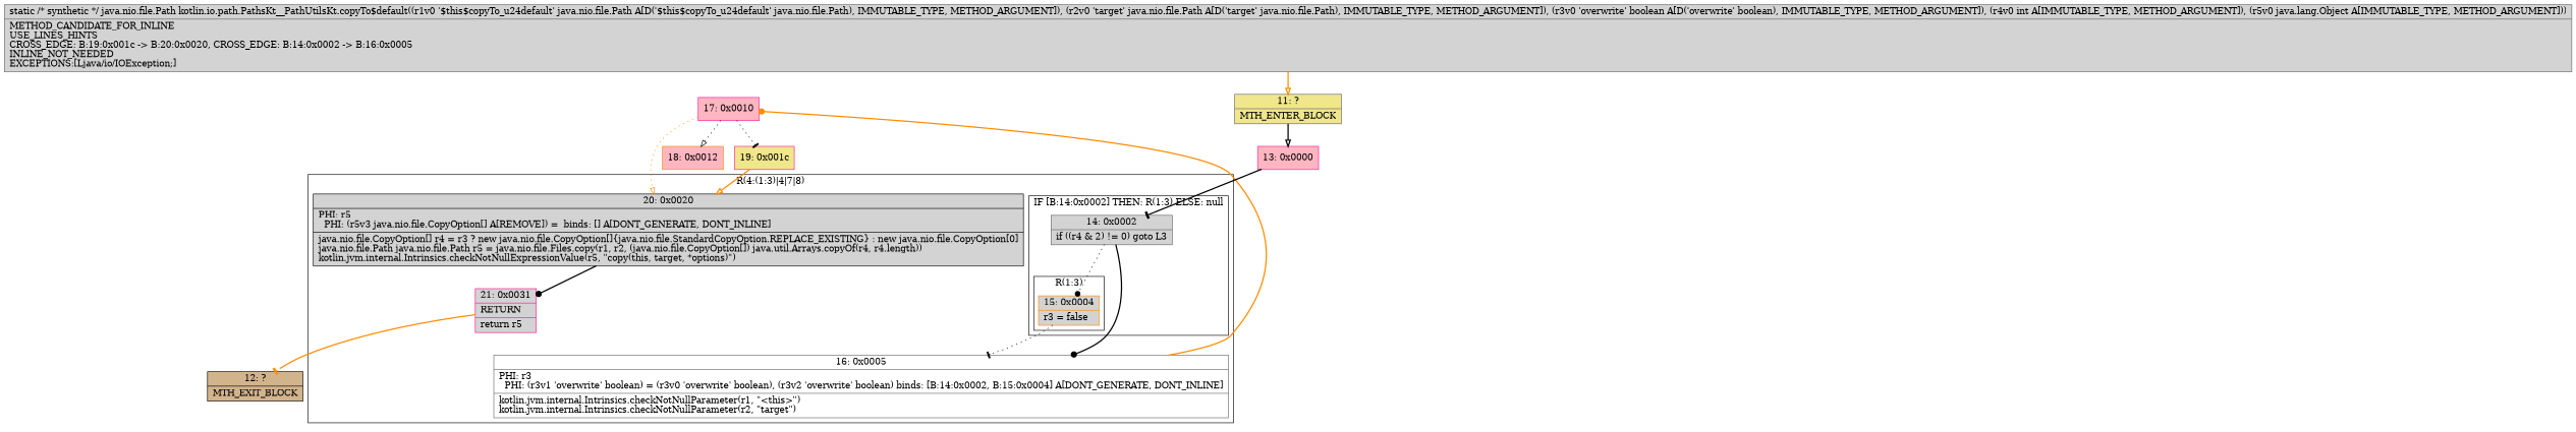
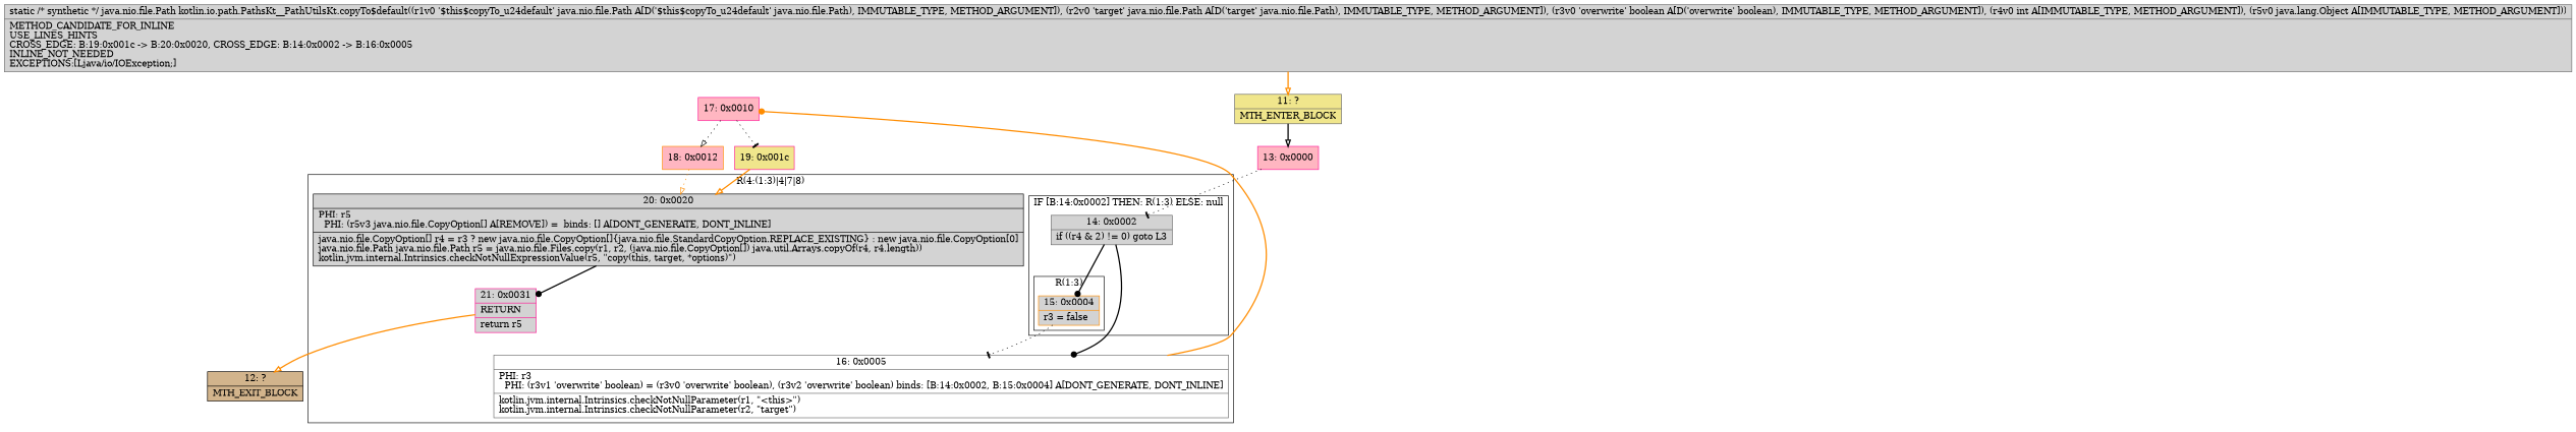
  digraph {
    node [color=gray40 fillcolor=lightgrey shape=record style=filled]
    edge [arrowhead=onormal color=black style=bold]
    n1 [color=darkorange label="{15\:\ 0x0004|r3 = false\l}"]
    n2 [label="{14\:\ 0x0002|if ((r4 & 2) != 0) goto L3\l}"]
    n3 [fillcolor=white label="{16\:\ 0x0005|PHI: r3 \l  PHI: (r3v1 'overwrite' boolean) = (r3v0 'overwrite' boolean), (r3v2 'overwrite' boolean) binds: [B:14:0x0002, B:15:0x0004] A[DONT_GENERATE, DONT_INLINE]\l|kotlin.jvm.internal.Intrinsics.checkNotNullParameter(r1, \"\<this\>\")\lkotlin.jvm.internal.Intrinsics.checkNotNullParameter(r2, \"target\")\l}"]
    n4 [color=black label="{20\:\ 0x0020|PHI: r5 \l  PHI: (r5v3 java.nio.file.CopyOption[] A[REMOVE]) =  binds: [] A[DONT_GENERATE, DONT_INLINE]\l|java.nio.file.CopyOption[] r4 = r3 ? new java.nio.file.CopyOption[]\{java.nio.file.StandardCopyOption.REPLACE_EXISTING\} : new java.nio.file.CopyOption[0]\ljava.nio.file.Path java.nio.file.Path r5 = java.nio.file.Files.copy(r1, r2, (java.nio.file.CopyOption[]) java.util.Arrays.copyOf(r4, r4.length))\lkotlin.jvm.internal.Intrinsics.checkNotNullExpressionValue(r5, \"copy(this, target, *options)\")\l}"]
    n5 [color=deeppink label="{21\:\ 0x0031|RETURN\l|return r5\l}"]
    n6 [color=deeppink fillcolor=lightpink label="{17\:\ 0x0010}"]
    n7 [color=black fillcolor=tan label="{12\:\ ?|MTH_EXIT_BLOCK\l}"]
    n8 [color=darkorange fillcolor=lightpink label="{18\:\ 0x0012}"]
    n9 [color=deeppink fillcolor=khaki label="{19\:\ 0x001c}"]
    n10 [fillcolor=khaki label="{11\:\ ?|MTH_ENTER_BLOCK\l}"]
    n11 [color=deeppink fillcolor=lightpink label="{13\:\ 0x0000}"]
    n12 [label="{static \/* synthetic *\/ java.nio.file.Path kotlin.io.path.PathsKt__PathUtilsKt.copyTo$default((r1v0 '$this$copyTo_u24default' java.nio.file.Path A[D('$this$copyTo_u24default' java.nio.file.Path), IMMUTABLE_TYPE, METHOD_ARGUMENT]), (r2v0 'target' java.nio.file.Path A[D('target' java.nio.file.Path), IMMUTABLE_TYPE, METHOD_ARGUMENT]), (r3v0 'overwrite' boolean A[D('overwrite' boolean), IMMUTABLE_TYPE, METHOD_ARGUMENT]), (r4v0 int A[IMMUTABLE_TYPE, METHOD_ARGUMENT]), (r5v0 java.lang.Object A[IMMUTABLE_TYPE, METHOD_ARGUMENT]))  | METHOD_CANDIDATE_FOR_INLINE\lUSE_LINES_HINTS\lCROSS_EDGE: B:19:0x001c \-\> B:20:0x0020, CROSS_EDGE: B:14:0x0002 \-\> B:16:0x0005\lINLINE_NOT_NEEDED\lEXCEPTIONS:[Ljava\/io\/IOException;]\l}"]
    subgraph cluster_1 {
      label="R(4:(1:3)|4|7|8)"
      n3
      n4
      n5
      subgraph cluster_2 {
        label="IF [B:14:0x0002] THEN: R(1:3) ELSE: null"
        n2
        subgraph cluster_3 {
          label="R(1:3)"
          n1
        }
      }
    }
    n1 -> n3 [arrowhead=tee style=dotted]
-   n2 -> n1 [arrowhead=dot style=dotted]
+   n2 -> n1 [arrowhead=dot]
    n2 -> n3 [arrowhead=dot]
    n3 -> n6 [arrowhead=dot color=darkorange]
    n4 -> n5 [arrowhead=dot]
-   n5 -> n7 [arrowhead=tee color=darkorange]
+   n5 -> n7 [color=darkorange]
    n6 -> n8 [style=dotted]
    n6 -> n9 [arrowhead=tee style=dotted]
-   n6 -> n4 [color=darkorange style=dotted]
+   n8 -> n4 [color=darkorange style=dotted]
    n9 -> n4 [color=darkorange]
    n10 -> n11
-   n11 -> n2 [arrowhead=tee]
+   n11 -> n2 [arrowhead=tee style=dotted]
    n12 -> n10 [color=darkorange]
  }
